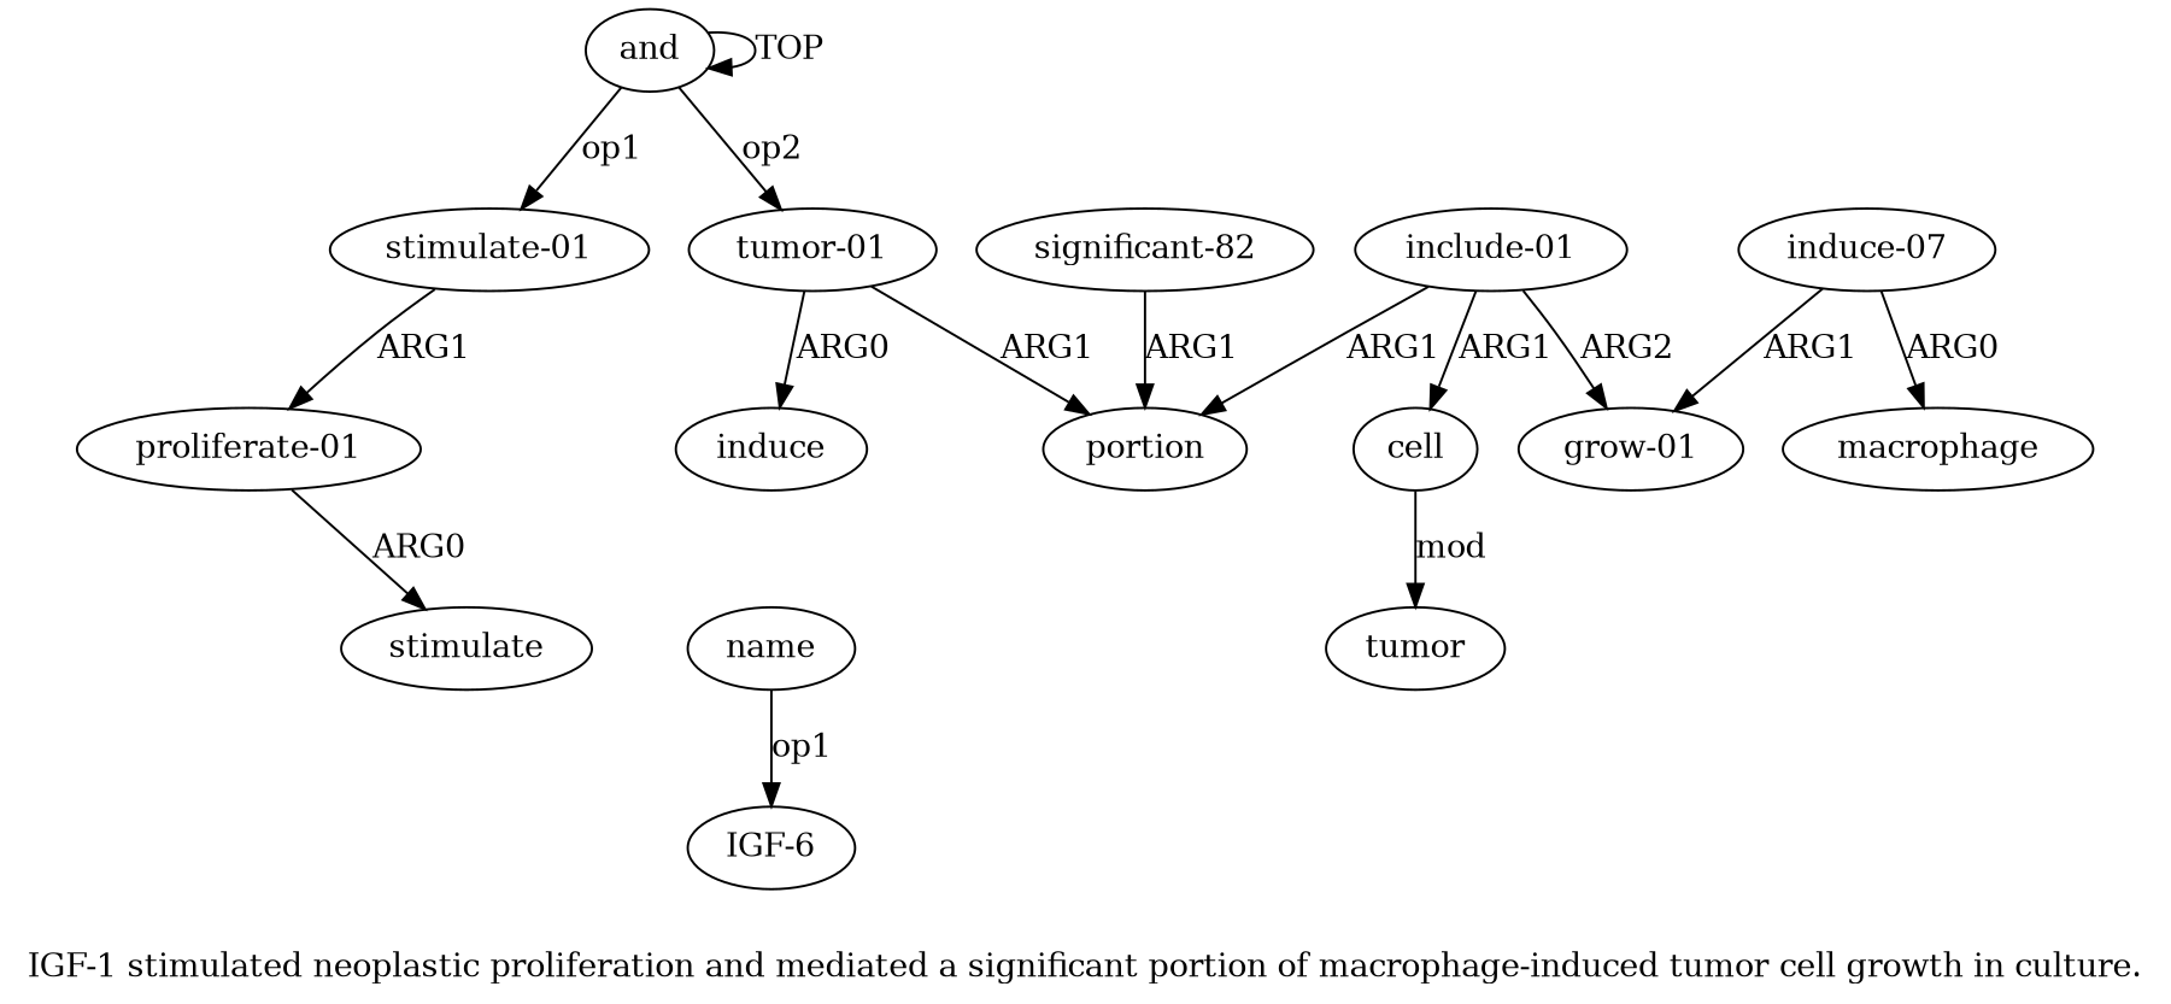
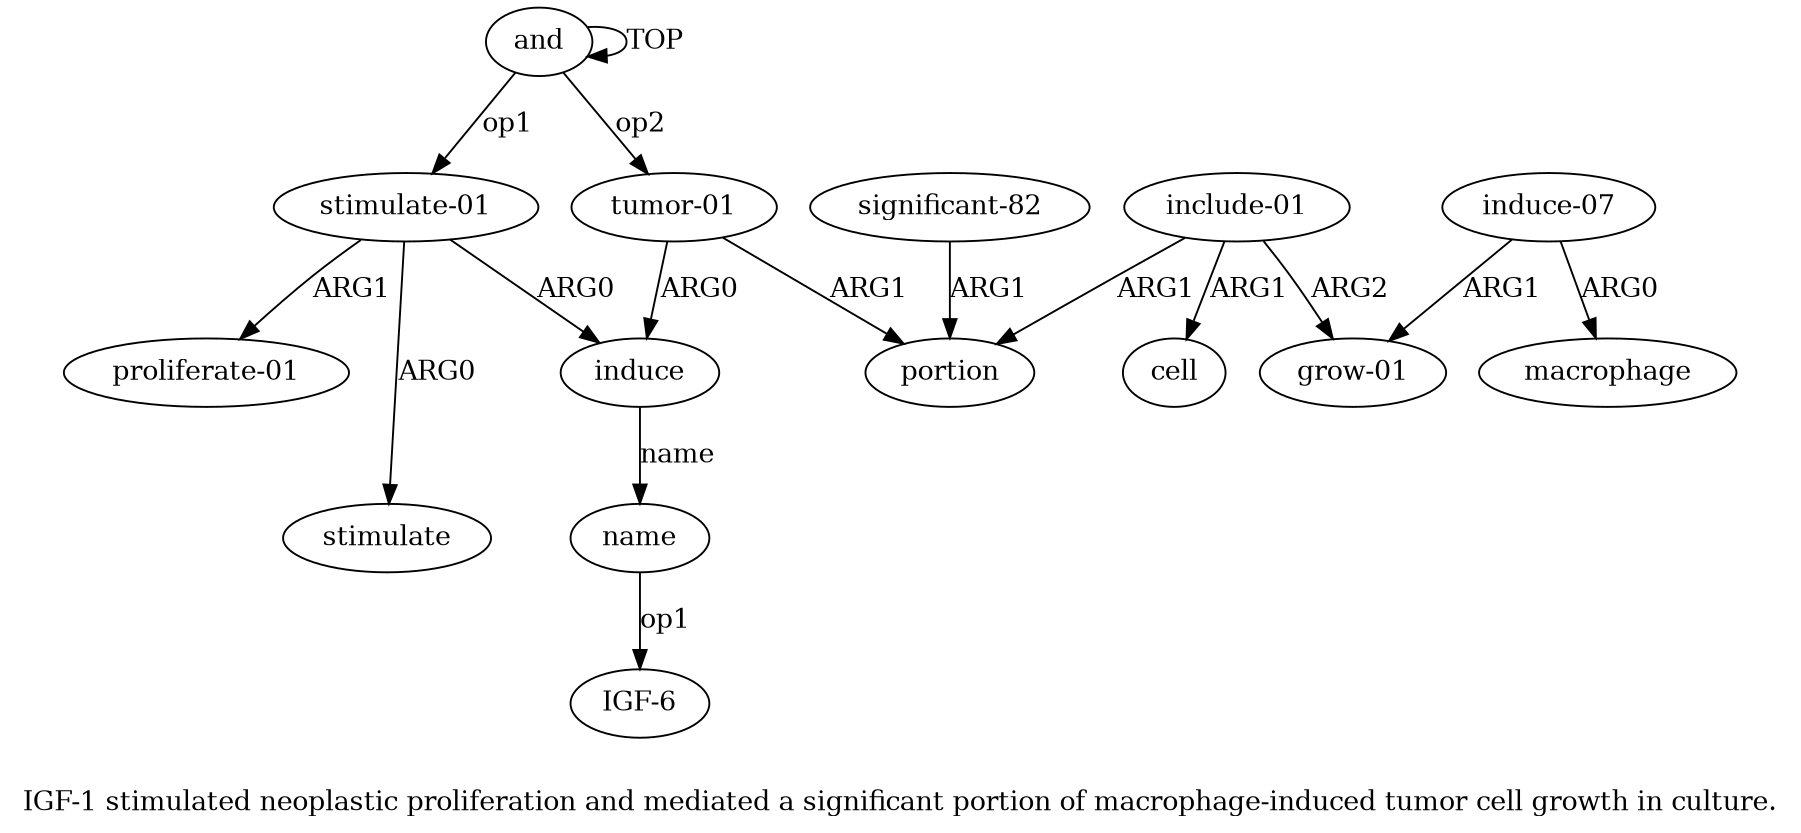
  digraph {
    label="IGF-1 stimulated neoplastic proliferation and mediated a significant portion of macrophage-induced tumor cell growth in culture."
    node [color=black]
    edge [color=black gold_label=ARG1 test_label=ARG1]
    n1 [gold_ind=14 gold_label="significant-02" label="significant-82" test_ind=14 test_label="significant-02"]
    n2 [gold_ind=7 gold_label=portion label=portion test_ind=7 test_label=portion]
-   n3 [gold_ind=11 gold_label=tumor label=tumor test_ind=11 test_label=tumor]
    n4 [gold_ind=10 gold_label=cell label=cell test_ind=10 test_label=cell]
    n5 [gold_ind=13 gold_label=macrophage label=macrophage test_ind=13 test_label=macrophage]
    n6 [gold_ind=12 gold_label="induce-01" label="induce-07" test_ind=12 test_label="induce-01"]
    n7 [gold_ind=9 gold_label="grow-01" label="grow-01" test_ind=9 test_label="grow-01"]
    n8 [gold_ind=-1 gold_label="IGF-1" label="IGF-6" test_ind=-1 test_label="IGF-1"]
    n9 [gold_ind=1 gold_label="stimulate-01" label="stimulate-01" test_ind=1 test_label="stimulate-01"]
    n10 [gold_ind=2 gold_label=protein label=induce test_ind=2 test_label=protein]
    n11 [gold_ind=4 gold_label="proliferate-01" label="proliferate-01" test_ind=4 test_label="proliferate-01"]
    n12 [gold_ind=3 gold_label=name label=name test_ind=3 test_label=name]
    n13 [gold_ind=5 gold_label=neoplasm label=stimulate test_ind=5 test_label=neoplasm]
    n14 [gold_ind=0 gold_label=and label=and test_ind=0 test_label=and]
    n15 [gold_ind=6 gold_label="mediate-01" label="tumor-01" test_ind=6 test_label="mediate-01"]
    n16 [gold_ind=8 gold_label="include-01" label="include-01" test_ind=8 test_label="include-01"]
    n1 -> n2 [label=ARG1]
-   n4 -> n3 [gold_label=mod label=mod test_label=mod]
    n6 -> n5 [gold_label=ARG0 label=ARG0 test_label=ARG0]
    n6 -> n7 [label=ARG1]
+   n9 -> n10 [gold_label=ARG0 label=ARG0 test_label=ARG0]
    n9 -> n11 [label=ARG1]
-   n11 -> n13 [gold_label=ARG0 label=ARG0 test_label=ARG0]
+   n10 -> n12 [gold_label=name label=name test_label=name]
+   n9 -> n13 [gold_label=ARG0 label=ARG0 test_label=ARG0]
    n12 -> n8 [gold_label=op1 label=op1 test_label=op1]
    n14 -> n9 [gold_label=op1 label=op1 test_label=op1]
    n14 -> n14 [gold_label=TOP label=TOP test_label=TOP]
    n14 -> n15 [gold_label=op2 label=op2 test_label=op2]
    n15 -> n2 [label=ARG1]
    n15 -> n10 [gold_label=ARG0 label=ARG0 test_label=ARG0]
    n16 -> n2 [label=ARG1]
    n16 -> n4 [label=ARG1]
    n16 -> n7 [gold_label=ARG2 label=ARG2 test_label=ARG2]
  }
